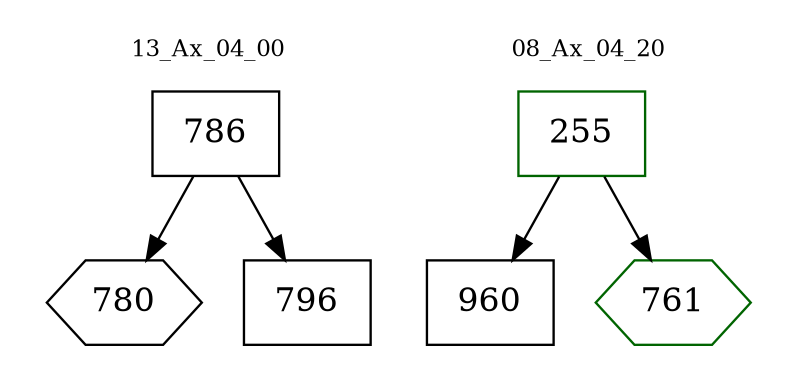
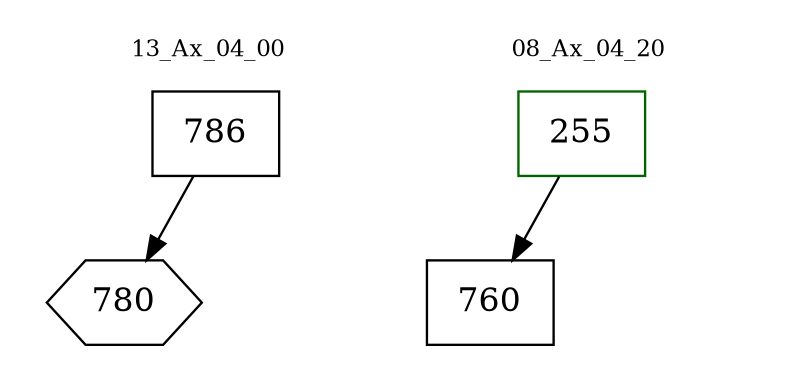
  digraph {
    node [color=black shape=box]
    edge [color=black]
    n1 [label=786]
    n2 [label=780 shape=hexagon]
-   n3 [label=796]
    n4 [color=darkgreen label=255]
-   n5 [label=960]
-   n6 [color=darkgreen label=761 shape=hexagon]
+   n5 [label=760]
    subgraph cluster_1 {
      color=white
      fontsize=10
      label="13_Ax_04_00"
      n1
      n2
-     n3
    }
    subgraph cluster_2 {
      color=white
      fontsize=10
      label="08_Ax_04_20"
      n4
      n5
-     n6
    }
    n1 -> n2
-   n1 -> n3
    n4 -> n5
-   n4 -> n6
  }
